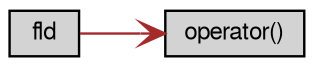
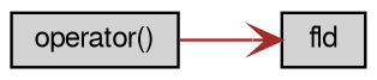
  digraph {
    rankdir=LR
    node [color=black fillcolor=lightgrey fontname=FreeSans fontsize=10 shape=record style=filled]
    n1 [fontcolor=black height=0.2 label="operator()" width=0.4]
    n2 [height=0.2 label=fld width=0.4]
-   n2 -> n1 [color=brown fontname=FreeSans fontsize=10 labelfontname=FreeSans labelfontsize=10 style=solid arrowhead=vee]
+   n1 -> n2 [color=brown fontname=FreeSans fontsize=10 labelfontname=FreeSans labelfontsize=10 style=solid arrowhead=vee]
  }
